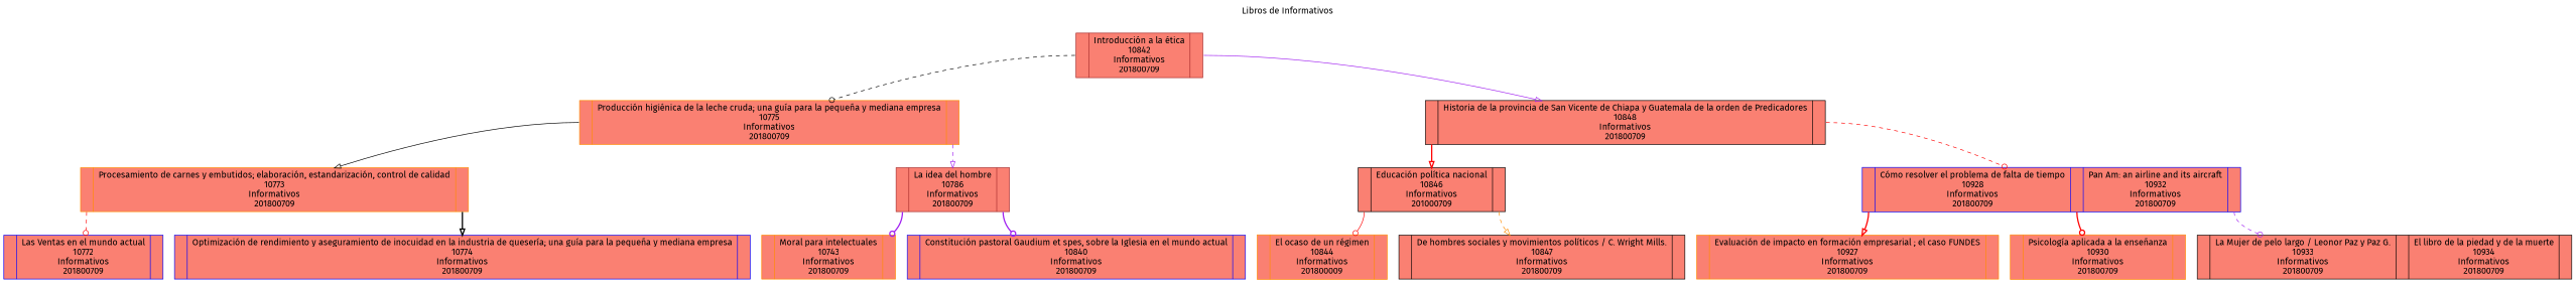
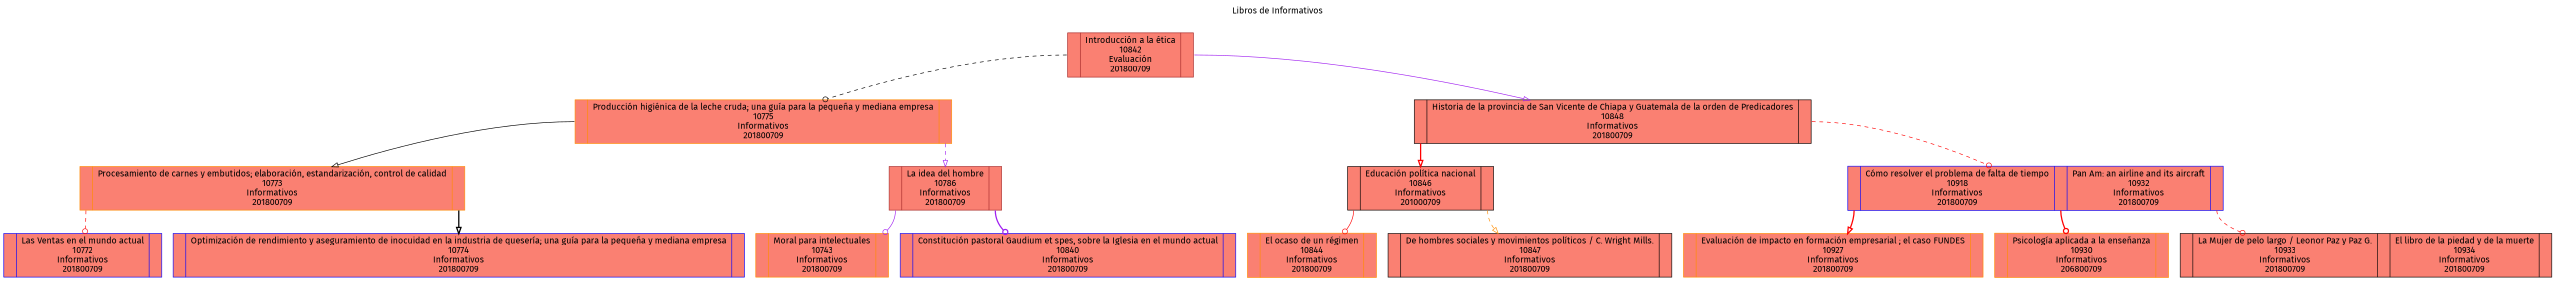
  digraph {
    fontname="Fira Sans"
    label="Libros de Informativos"
    labelloc=t
    node [color=darkorange fillcolor=salmon fontname="Fira Sans" shape=record style=filled]
    edge [arrowhead=odot color=red fontname="Fira Sans" style=dashed tailport=f0]
-   n1 [color=brown height=.1 label="<f0> |Introducción a la ética\n10842\nInformativos\n201800709|<f1>"]
+   n1 [color=brown height=.1 label="<f0> |Introducción a la ética\n10842\nEvaluación\n201800709|<f1>"]
    n2 [height=.1 label="<f0> |Producción higiénica de la leche cruda; una guía para la pequeña y mediana empresa\n10775\nInformativos\n201800709|<f1>"]
    n3 [color=black height=.1 label="<f0> |Historia de la provincia de San Vicente de Chiapa y Guatemala de la orden de Predicadores\n10848\nInformativos\n201800709|<f1>"]
    n4 [height=.1 label="<f0> |Procesamiento de carnes y embutidos; elaboración, estandarización, control de calidad\n10773\nInformativos\n201800709|<f1>"]
    n5 [color=brown height=.1 label="<f0> |La idea del hombre\n10786\nInformativos\n201800709|<f1>"]
    n6 [color=black height=.1 label="<f0> |Educación política nacional\n10846\nInformativos\n201000709|<f1>"]
-   n7 [color=blue height=.1 label="<f0> |Cómo resolver el problema de falta de tiempo\n10928\nInformativos\n201800709|<f1> |Pan Am: an airline and its aircraft\n10932\nInformativos\n201800709|<f2>"]
+   n7 [color=blue height=.1 label="<f0> |Cómo resolver el problema de falta de tiempo\n10918\nInformativos\n201800709|<f1> |Pan Am: an airline and its aircraft\n10932\nInformativos\n201800709|<f2>"]
    n8 [color=blue height=.1 label="<f0> |Las Ventas en el mundo actual\n10772\nInformativos\n201800709|<f1>"]
    n9 [color=blue height=.1 label="<f0> |Optimización de rendimiento y aseguramiento de inocuidad en la industria de quesería; una guía para la pequeña y mediana empresa\n10774\nInformativos\n201800709|<f1>"]
    n10 [height=.1 label="<f0> |Moral para intelectuales\n10743\nInformativos\n201800709|<f1>"]
    n11 [color=blue height=.1 label="<f0> |Constitución pastoral Gaudium et spes, sobre la Iglesia en el mundo actual\n10840\nInformativos\n201800709|<f1>"]
-   n12 [height=.1 label="<f0> |El ocaso de un régimen\n10844\nInformativos\n201800009|<f1>"]
+   n12 [height=.1 label="<f0> |El ocaso de un régimen\n10844\nInformativos\n201800709|<f1>"]
    n13 [color=black height=.1 label="<f0> |De hombres sociales y movimientos políticos / C. Wright Mills.\n10847\nInformativos\n201800709|<f1>"]
    n14 [height=.1 label="<f0> |Evaluación de impacto en formación empresarial ; el caso FUNDES\n10927\nInformativos\n201800709|<f1>"]
-   n15 [height=.1 label="<f0> |Psicología aplicada a la enseñanza\n10930\nInformativos\n201800709|<f1>"]
+   n15 [height=.1 label="<f0> |Psicología aplicada a la enseñanza\n10930\nInformativos\n206800709|<f1>"]
    n16 [color=black height=.1 label="<f0> |La Mujer de pelo largo / Leonor Paz y Paz G.\n10933\nInformativos\n201800709|<f1> |El libro de la piedad y de la muerte\n10934\nInformativos\n201800709|<f2>"]
    n1 -> n2 [color=black]
    n1 -> n3 [arrowhead=onormal color=purple style=solid tailport=f1]
    n2 -> n4 [arrowhead=onormal color=black style=solid]
    n2 -> n5 [arrowhead=onormal color=purple tailport=f1]
    n3 -> n6 [arrowhead=onormal style=bold]
    n3 -> n7 [tailport=f1]
    n4 -> n8
    n4 -> n9 [arrowhead=onormal color=black style=bold tailport=f1]
-   n5 -> n10 [color=purple style=bold]
+   n5 -> n10 [color=purple style=solid]
    n5 -> n11 [color=purple style=bold tailport=f1]
    n6 -> n12 [style=solid]
    n6 -> n13 [arrowhead=onormal color=darkorange tailport=f1]
    n7 -> n14 [arrowhead=onormal style=bold]
    n7 -> n15 [style=bold tailport=f1]
-   n7 -> n16 [color=purple tailport=f2]
+   n7 -> n16 [tailport=f2]
  }
